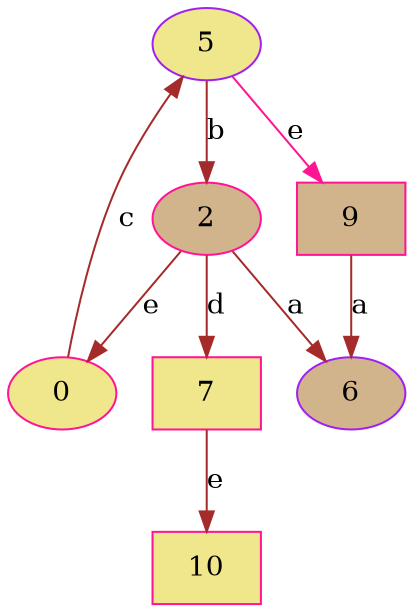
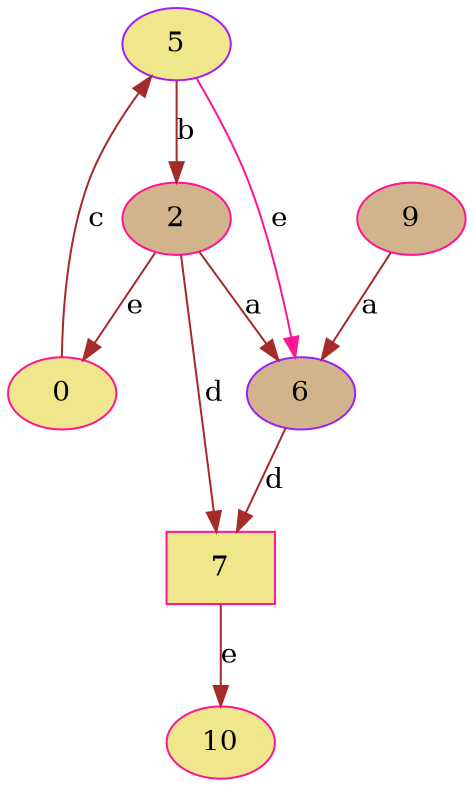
  strict digraph {
    node [color=deeppink fillcolor=khaki shape=ellipse style=filled]
    edge [color=brown]
    5 [color=purple]
    0
    2 [fillcolor=tan]
-   9 [fillcolor=tan shape=box]
+   9 [fillcolor=tan]
    n5 [color=purple fillcolor=tan label=6]
    7 [shape=box]
-   10 [shape=box]
+   10
    5 -> 2 [label=b]
-   5 -> 9 [color=deeppink label=e]
+   5 -> n5 [color=deeppink label=e]
    0 -> 5 [label=c]
    2 -> 0 [label=e]
    2 -> n5 [label=a]
    2 -> 7 [label=d]
    9 -> n5 [label=a]
+   n5 -> 7 [label=d]
    7 -> 10 [label=e]
  }
